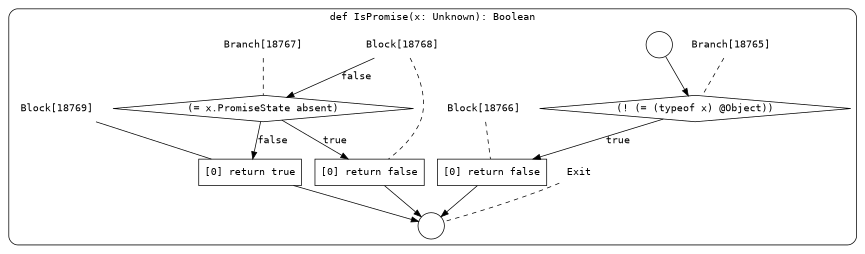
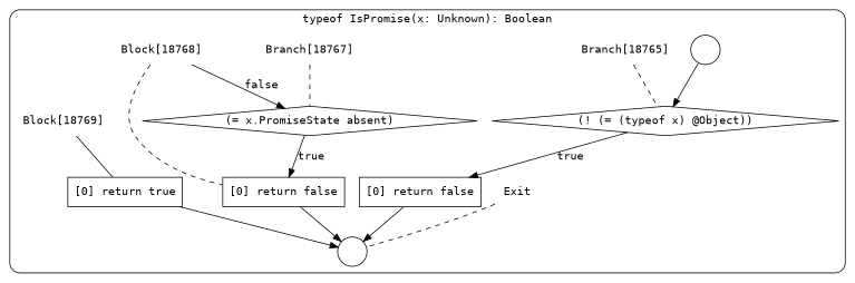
  digraph {
    fontname=Consolas
    node [color=black fillcolor=white fontname=Consolas shape=none style=filled]
    edge [color=black fontname=Consolas]
    n1 [label=" " shape=circle]
    n2 [label=<<font color="black">(! (= (typeof x) @Object))</font>> shape=diamond]
    n3 [label=<<font color="black">[0] return false<BR ALIGN="LEFT"/></font>> shape=box]
    n4 [label=<<font color="black">(= x.PromiseState absent)</font>> shape=diamond]
    n5 [label=<<font color="black">Exit</font>> color="" fillcolor="" style=""]
    n6 [label=" " shape=circle]
    n7 [label=<<font color="black">Branch[18765]</font>> color="" fillcolor="" style=""]
    n8 [label=<<font color="black">[0] return false<BR ALIGN="LEFT"/></font>> shape=box]
    n9 [label=<<font color="black">[0] return true<BR ALIGN="LEFT"/></font>> shape=box]
-   n10 [label=<<font color="black">Block[18766]</font>> color="" fillcolor="" style=""]
    n11 [label=<<font color="black">Branch[18767]</font>> color="" fillcolor="" style=""]
    n12 [label=<<font color="black">Block[18768]</font>> color="" fillcolor="" style=""]
    n13 [label=<<font color="black">Block[18769]</font>> color="" fillcolor="" style=""]
    subgraph cluster_1 {
-     label="def IsPromise(x: Unknown): Boolean"
+     label="typeof IsPromise(x: Unknown): Boolean"
      style=rounded
      n1
      n2
      n3
      n4
      n5
      n6
      n7
      n8
      n9
-     n10
      n11
      n12
      n13
    }
    n1 -> n2
    n2 -> n3 [label=<<font color="black">true</font>>]
    n3 -> n6
    n4 -> n8 [label=<<font color="black">true</font>>]
-   n4 -> n9 [label=<<font color="black">false</font>>]
    n5 -> n6 [arrowhead=none style=dashed]
    n7 -> n2 [arrowhead=none style=dashed]
    n8 -> n6
    n9 -> n6
-   n10 -> n3 [arrowhead=none style=dashed]
    n11 -> n4 [arrowhead=none style=dashed]
    n12 -> n4 [label=<<font color="black">false</font>>]
    n12 -> n8 [arrowhead=none style=dashed]
    n13 -> n9 [arrowhead=none style=solid]
  }
